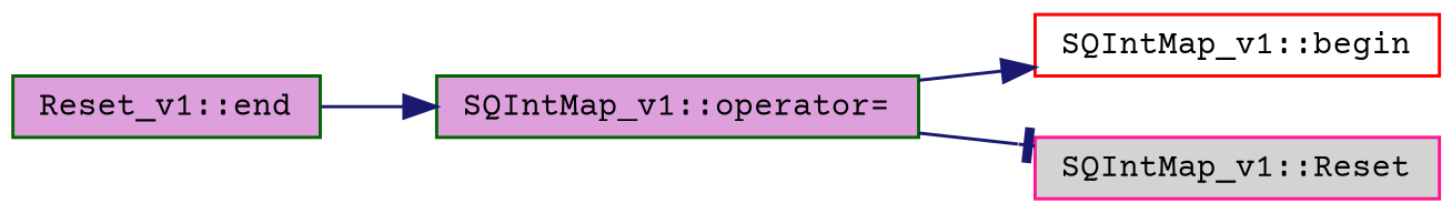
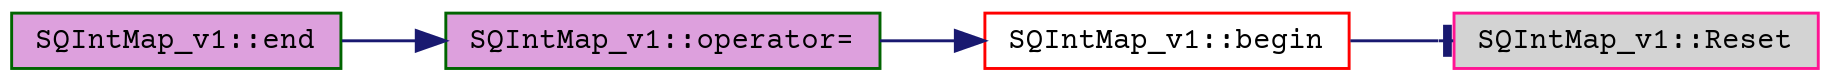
  digraph {
    fontname="Courier Prime"
    rankdir=LR
    node [color=darkgreen fillcolor=plum fontname="Courier Prime" fontsize=10 shape=record style=filled]
    edge [arrowhead=normal color=midnightblue fontname="Courier Prime" fontsize=10 labelfontname=FreeSans labelfontsize=10 style=solid]
    n1 [fontcolor=black height=0.2 label="SQIntMap_v1::operator=" width=0.4]
    n2 [color=red fillcolor=white height=0.2 label="SQIntMap_v1::begin" width=0.4]
    n3 [color=deeppink fillcolor=lightgrey height=0.2 label="SQIntMap_v1::Reset" width=0.4]
-   n4 [height=0.2 label="Reset_v1::end" width=0.4]
+   n4 [height=0.2 label="SQIntMap_v1::end" width=0.4]
    n1 -> n2
-   n1 -> n3 [arrowhead=tee]
+   n2 -> n3 [arrowhead=tee]
    n4 -> n1
  }
